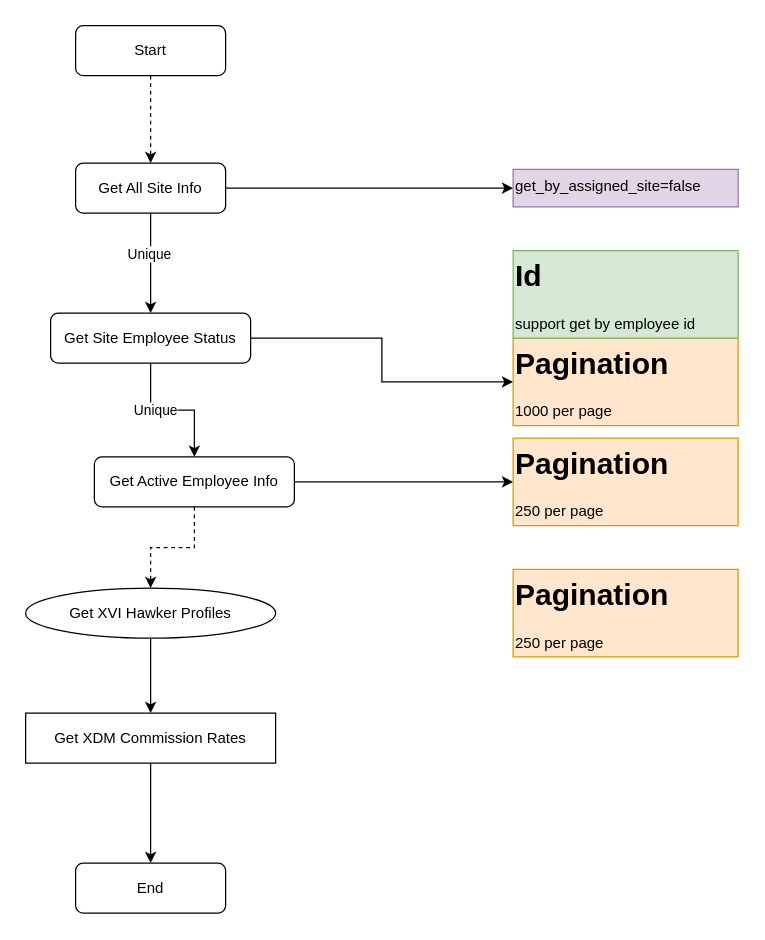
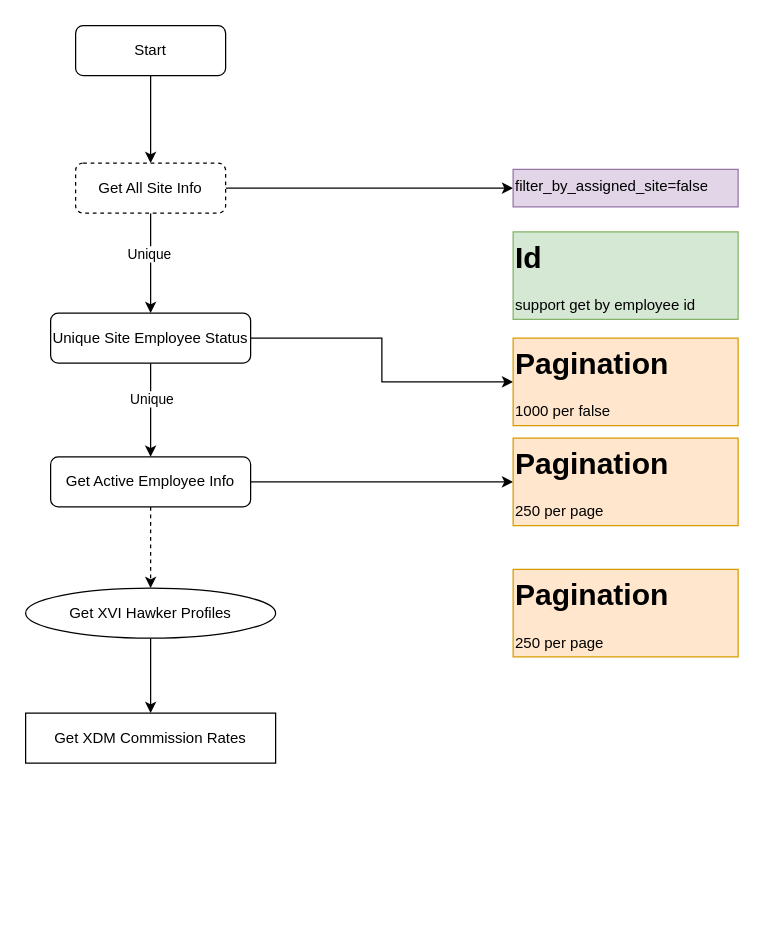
  <mxCell id="0" />
  <mxCell id="1" parent="0" />
- <mxCell id="2" value="" style="edgeStyle=orthogonalEdgeStyle;rounded=0;orthogonalLoop=1;jettySize=auto;html=1;dashed=1;" parent="1" source="3" target="7" edge="1"><mxGeometry relative="1" as="geometry" /></mxCell>
+ <mxCell id="2" value="" style="edgeStyle=orthogonalEdgeStyle;rounded=0;orthogonalLoop=1;jettySize=auto;html=1;" parent="1" source="3" target="7" edge="1"><mxGeometry relative="1" as="geometry" /></mxCell>
  <mxCell id="3" value="Start" style="rounded=1;whiteSpace=wrap;html=1;fontSize=12;glass=0;strokeWidth=1;shadow=0;" parent="1" vertex="1"><mxGeometry x="60" y="20" width="120" height="40" as="geometry" /></mxCell>
  <mxCell id="4" value="" style="edgeStyle=orthogonalEdgeStyle;rounded=0;orthogonalLoop=1;jettySize=auto;html=1;" parent="1" source="7" target="11" edge="1"><mxGeometry relative="1" as="geometry" /></mxCell>
  <mxCell id="5" value="Unique" style="edgeLabel;html=1;align=center;verticalAlign=middle;resizable=0;points=[];" vertex="1" connectable="0" parent="4"><mxGeometry x="-0.188" y="-2" relative="1" as="geometry"><mxPoint as="offset" /></mxGeometry></mxCell>
  <mxCell id="6" style="edgeStyle=orthogonalEdgeStyle;rounded=0;orthogonalLoop=1;jettySize=auto;html=1;exitX=1;exitY=0.5;exitDx=0;exitDy=0;" edge="1" parent="1" source="7" target="22"><mxGeometry relative="1" as="geometry" /></mxCell>
- <mxCell id="7" value="Get All Site Info" style="rounded=1;whiteSpace=wrap;html=1;fontSize=12;glass=0;strokeWidth=1;shadow=0;" parent="1" vertex="1"><mxGeometry x="60" y="130" width="120" height="40" as="geometry" /></mxCell>
+ <mxCell id="7" value="Get All Site Info" style="rounded=1;whiteSpace=wrap;html=1;fontSize=12;glass=0;strokeWidth=1;shadow=0;dashed=1;" parent="1" vertex="1"><mxGeometry x="60" y="130" width="120" height="40" as="geometry" /></mxCell>
  <mxCell id="8" style="edgeStyle=orthogonalEdgeStyle;rounded=0;orthogonalLoop=1;jettySize=auto;html=1;exitX=1;exitY=0.5;exitDx=0;exitDy=0;entryX=0;entryY=0.5;entryDx=0;entryDy=0;" edge="1" parent="1" source="11" target="15"><mxGeometry relative="1" as="geometry" /></mxCell>
  <mxCell id="9" value="" style="edgeStyle=orthogonalEdgeStyle;rounded=0;orthogonalLoop=1;jettySize=auto;html=1;" edge="1" parent="1" source="11" target="21"><mxGeometry relative="1" as="geometry" /></mxCell>
  <mxCell id="10" value="Unique" style="edgeLabel;html=1;align=center;verticalAlign=middle;resizable=0;points=[];" vertex="1" connectable="0" parent="9"><mxGeometry x="-0.26" relative="1" as="geometry"><mxPoint as="offset" /></mxGeometry></mxCell>
- <mxCell id="11" value="Get Site Employee Status" style="rounded=1;whiteSpace=wrap;html=1;fontSize=12;glass=0;strokeWidth=1;shadow=0;" parent="1" vertex="1"><mxGeometry x="40" y="250" width="160" height="40" as="geometry" /></mxCell>
- <mxCell id="12" value="End" style="rounded=1;whiteSpace=wrap;html=1;fontSize=12;glass=0;strokeWidth=1;shadow=0;" parent="1" vertex="1"><mxGeometry x="60" y="690" width="120" height="40" as="geometry" /></mxCell>
+ <mxCell id="11" value="Unique Site Employee Status" style="rounded=1;whiteSpace=wrap;html=1;fontSize=12;glass=0;strokeWidth=1;shadow=0;" parent="1" vertex="1"><mxGeometry x="40" y="250" width="160" height="40" as="geometry" /></mxCell>
  <mxCell id="13" value="" style="edgeStyle=orthogonalEdgeStyle;rounded=0;orthogonalLoop=1;jettySize=auto;html=1;" edge="1" parent="1" source="14" target="18"><mxGeometry relative="1" as="geometry" /></mxCell>
  <mxCell id="14" value="Get XVI Hawker Profiles" style="ellipse;whiteSpace=wrap;html=1;fontSize=12;glass=0;strokeWidth=1;shadow=0;" parent="1" vertex="1"><mxGeometry x="20" y="470" width="200" height="40" as="geometry" /></mxCell>
- <mxCell id="15" value="&lt;h1 style=&quot;margin-top: 0px;&quot;&gt;Pagination&lt;/h1&gt;&lt;p&gt;1000 per page&lt;/p&gt;" style="text;html=1;whiteSpace=wrap;overflow=hidden;rounded=0;fillColor=#ffe6cc;strokeColor=#d79b00;" parent="1" vertex="1"><mxGeometry x="410" y="270" width="180" height="70" as="geometry" /></mxCell>
- <mxCell id="16" value="&lt;h1 style=&quot;margin-top: 0px;&quot;&gt;Id&lt;/h1&gt;&lt;p&gt;support get by employee id&lt;/p&gt;" style="text;html=1;whiteSpace=wrap;overflow=hidden;rounded=0;fillColor=#d5e8d4;strokeColor=#82b366;" vertex="1" parent="1"><mxGeometry x="410" y="200" width="180" height="70" as="geometry" /></mxCell>
- <mxCell id="17" style="edgeStyle=orthogonalEdgeStyle;rounded=0;orthogonalLoop=1;jettySize=auto;html=1;exitX=0.5;exitY=1;exitDx=0;exitDy=0;" edge="1" parent="1" source="18" target="12"><mxGeometry relative="1" as="geometry" /></mxCell>
+ <mxCell id="15" value="&lt;h1 style=&quot;margin-top: 0px;&quot;&gt;Pagination&lt;/h1&gt;&lt;p&gt;1000 per false&lt;/p&gt;" style="text;html=1;whiteSpace=wrap;overflow=hidden;rounded=0;fillColor=#ffe6cc;strokeColor=#d79b00;" parent="1" vertex="1"><mxGeometry x="410" y="270" width="180" height="70" as="geometry" /></mxCell>
+ <mxCell id="16" value="&lt;h1 style=&quot;margin-top: 0px;&quot;&gt;Id&lt;/h1&gt;&lt;p&gt;support get by employee id&lt;/p&gt;" style="text;html=1;whiteSpace=wrap;overflow=hidden;rounded=0;fillColor=#d5e8d4;strokeColor=#82b366;" vertex="1" parent="1"><mxGeometry x="410" y="185" width="180" height="70" as="geometry" /></mxCell>
  <mxCell id="18" value="Get XDM Commission Rates" style="whiteSpace=wrap;html=1;fontSize=12;glass=0;strokeWidth=1;shadow=0;rounded=0;" vertex="1" parent="1"><mxGeometry x="20" y="570" width="200" height="40" as="geometry" /></mxCell>
  <mxCell id="19" value="" style="edgeStyle=orthogonalEdgeStyle;rounded=0;orthogonalLoop=1;jettySize=auto;html=1;dashed=1;" edge="1" parent="1" source="21" target="14"><mxGeometry relative="1" as="geometry" /></mxCell>
  <mxCell id="20" style="edgeStyle=orthogonalEdgeStyle;rounded=0;orthogonalLoop=1;jettySize=auto;html=1;entryX=0;entryY=0.5;entryDx=0;entryDy=0;" edge="1" parent="1" source="21" target="23"><mxGeometry relative="1" as="geometry" /></mxCell>
- <mxCell id="21" value="Get Active Employee Info" style="rounded=1;whiteSpace=wrap;html=1;fontSize=12;glass=0;strokeWidth=1;shadow=0;" vertex="1" parent="1"><mxGeometry x="75" y="365" width="160" height="40" as="geometry" /></mxCell>
- <mxCell id="22" value="get_by_assigned_site=false" style="text;html=1;whiteSpace=wrap;overflow=hidden;rounded=0;fillColor=#e1d5e7;strokeColor=#9673a6;" vertex="1" parent="1"><mxGeometry x="410" y="135" width="180" height="30" as="geometry" /></mxCell>
+ <mxCell id="21" value="Get Active Employee Info" style="rounded=1;whiteSpace=wrap;html=1;fontSize=12;glass=0;strokeWidth=1;shadow=0;" vertex="1" parent="1"><mxGeometry x="40" y="365" width="160" height="40" as="geometry" /></mxCell>
+ <mxCell id="22" value="filter_by_assigned_site=false" style="text;html=1;whiteSpace=wrap;overflow=hidden;rounded=0;fillColor=#e1d5e7;strokeColor=#9673a6;" vertex="1" parent="1"><mxGeometry x="410" y="135" width="180" height="30" as="geometry" /></mxCell>
  <mxCell id="23" value="&lt;h1 style=&quot;margin-top: 0px;&quot;&gt;Pagination&lt;/h1&gt;&lt;h1 style=&quot;margin-top: 0px;&quot;&gt;&lt;p style=&quot;font-size: 12px; font-weight: 400;&quot;&gt;250 per page&lt;/p&gt;&lt;/h1&gt;" style="text;html=1;whiteSpace=wrap;overflow=hidden;rounded=0;fillColor=#ffe6cc;strokeColor=#d79b00;" vertex="1" parent="1"><mxGeometry x="410" y="350" width="180" height="70" as="geometry" /></mxCell>
  <mxCell id="24" value="&lt;h1 style=&quot;margin-top: 0px;&quot;&gt;Pagination&lt;/h1&gt;&lt;h1 style=&quot;margin-top: 0px;&quot;&gt;&lt;p style=&quot;font-size: 12px; font-weight: 400;&quot;&gt;250 per page&lt;/p&gt;&lt;/h1&gt;" style="text;html=1;whiteSpace=wrap;overflow=hidden;rounded=0;fillColor=#ffe6cc;strokeColor=#d79b00;" vertex="1" parent="1"><mxGeometry x="410" y="455" width="180" height="70" as="geometry" /></mxCell>
